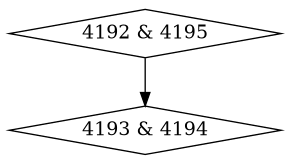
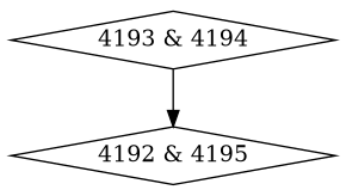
  digraph {
    node [shape=diamond]
    n1 [label="4192 & 4195"]
    n2 [label="4193 & 4194"]
-   n1 -> n2
+   n2 -> n1
  }
